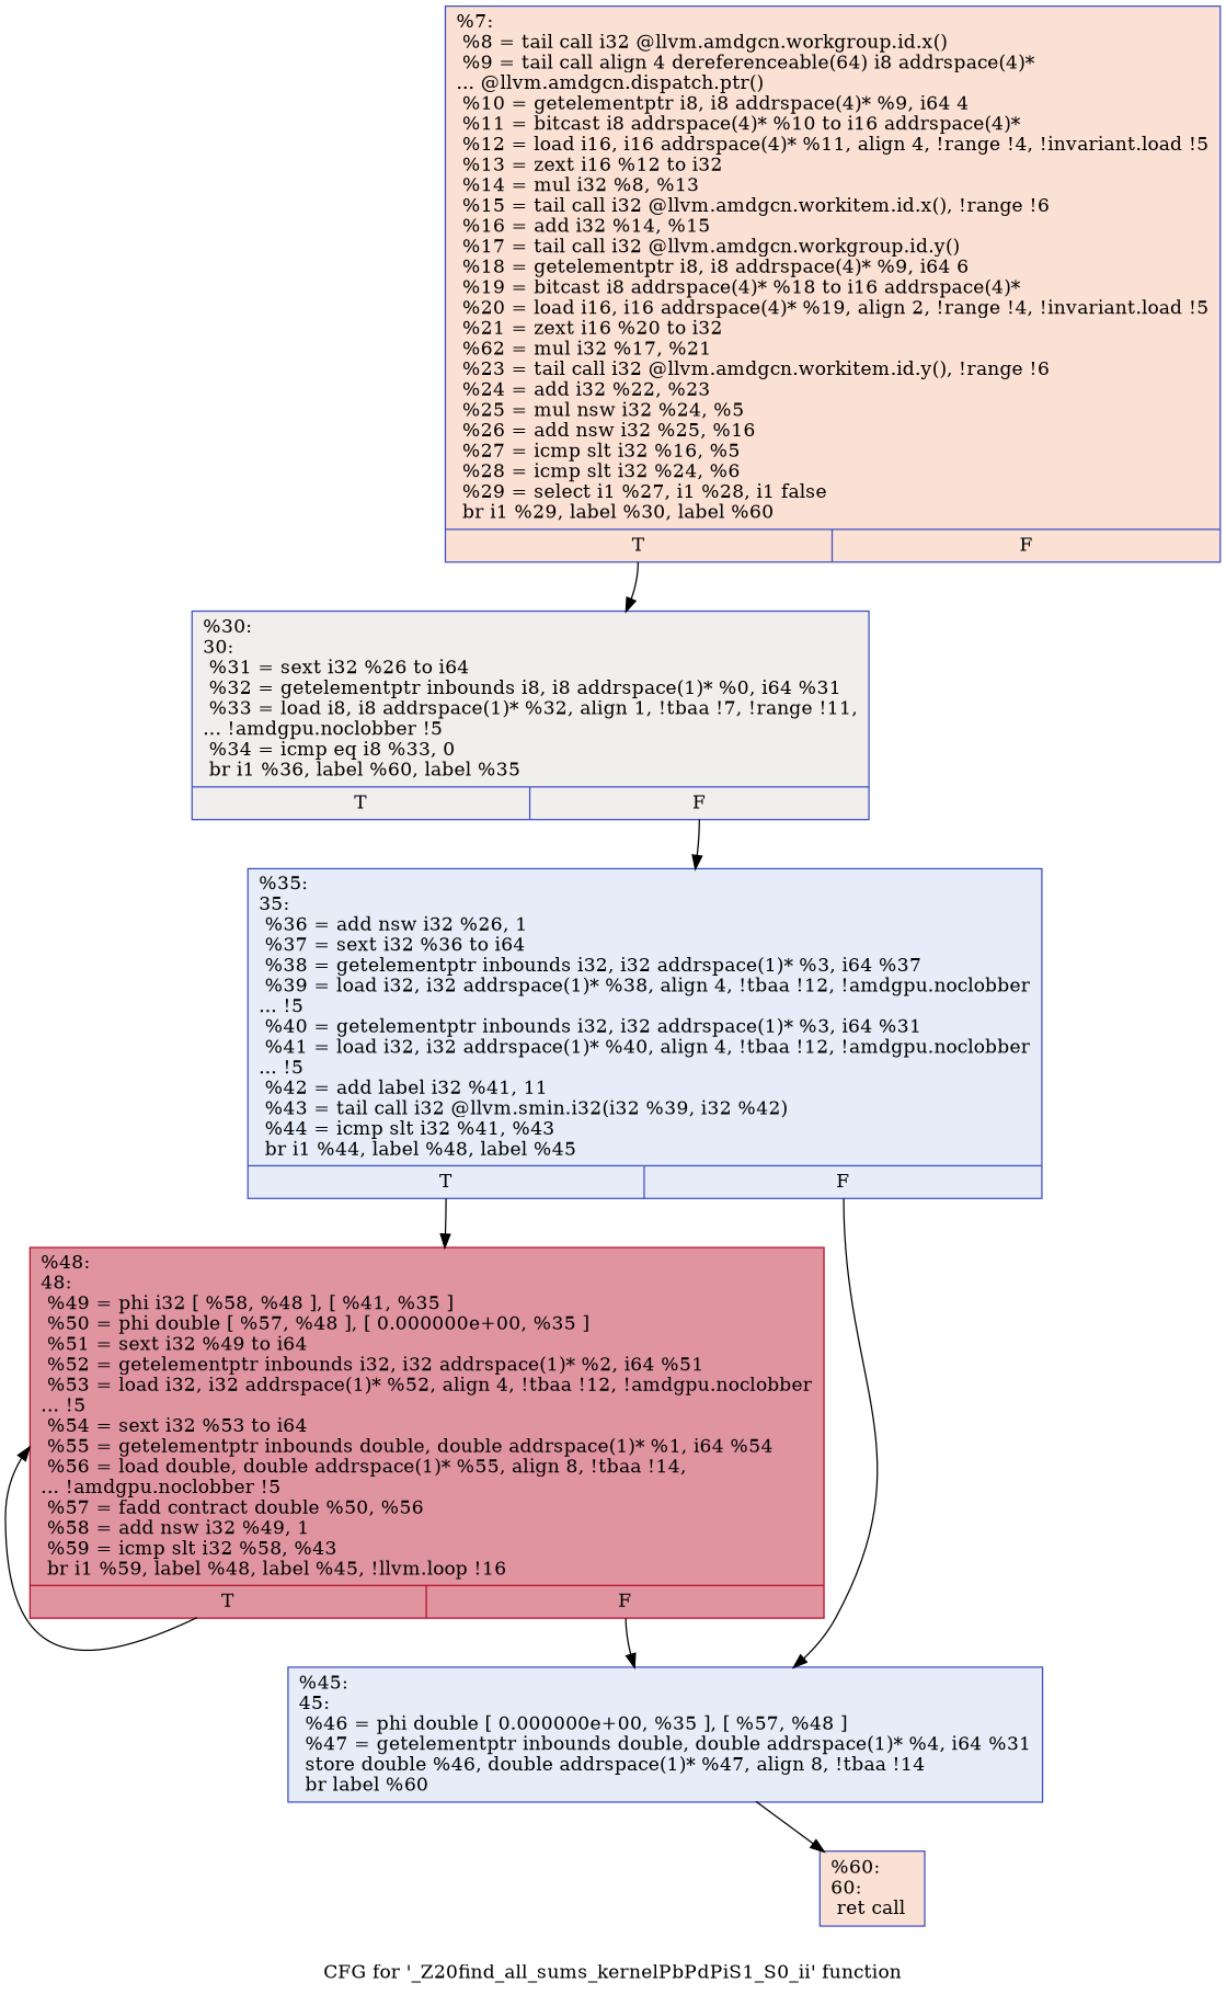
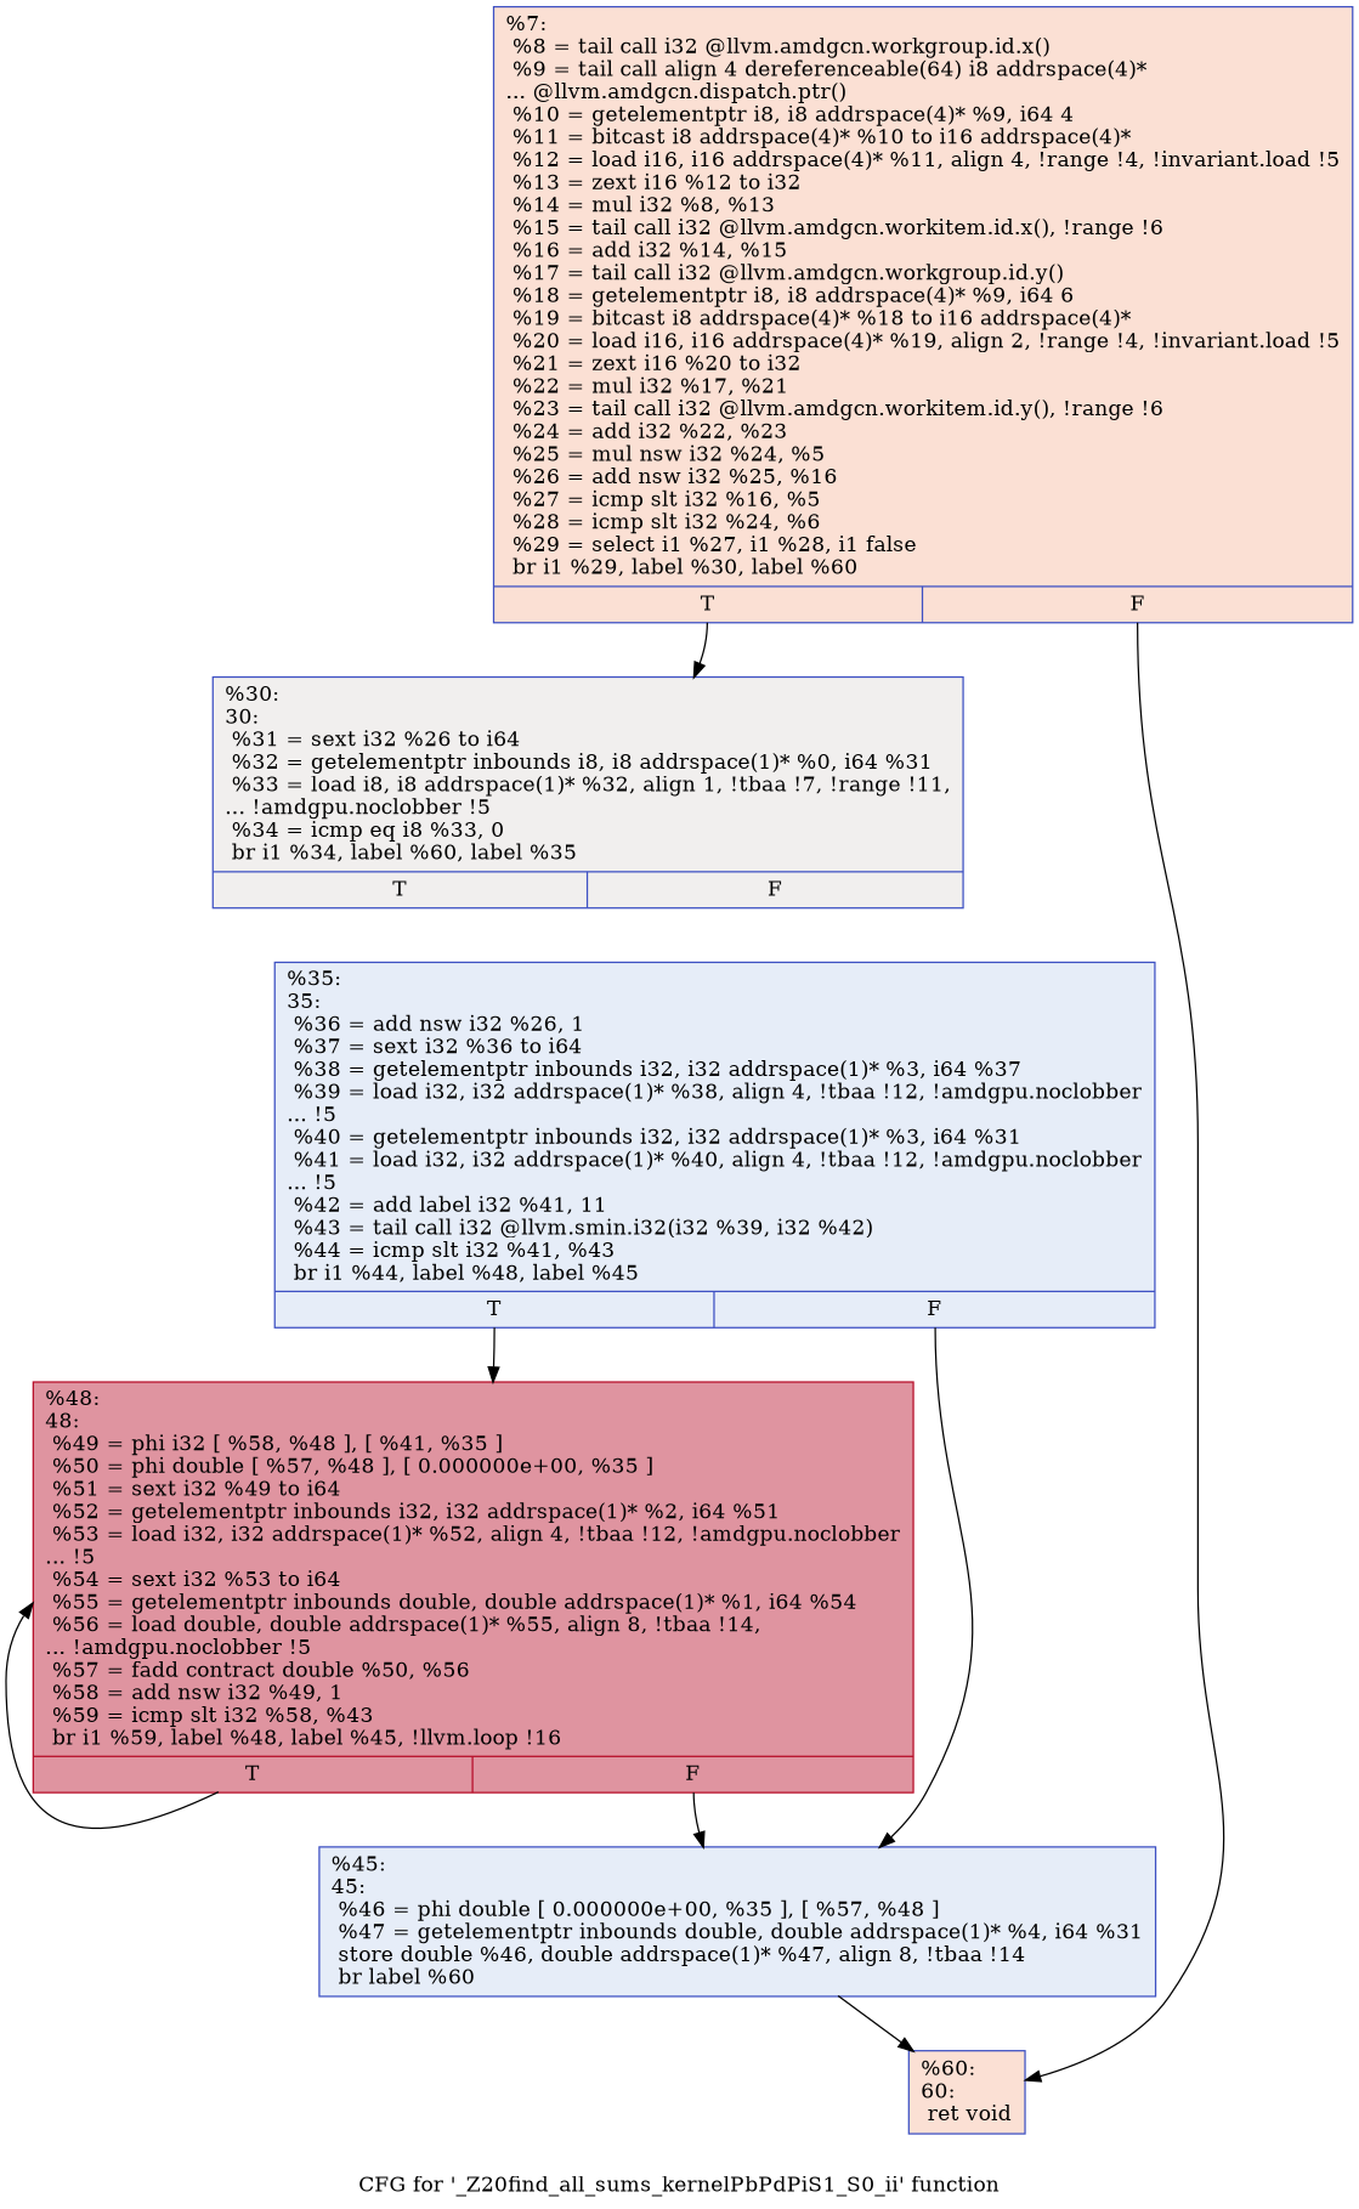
  digraph {
    label="CFG for '_Z20find_all_sums_kernelPbPdPiS1_S0_ii' function"
    node [color="#3d50c3ff" fillcolor="#f7b99e70" shape=record style=filled]
    edge [tailport=s0]
-   n1 [label="{%7:\l  %8 = tail call i32 @llvm.amdgcn.workgroup.id.x()\l  %9 = tail call align 4 dereferenceable(64) i8 addrspace(4)*\l... @llvm.amdgcn.dispatch.ptr()\l  %10 = getelementptr i8, i8 addrspace(4)* %9, i64 4\l  %11 = bitcast i8 addrspace(4)* %10 to i16 addrspace(4)*\l  %12 = load i16, i16 addrspace(4)* %11, align 4, !range !4, !invariant.load !5\l  %13 = zext i16 %12 to i32\l  %14 = mul i32 %8, %13\l  %15 = tail call i32 @llvm.amdgcn.workitem.id.x(), !range !6\l  %16 = add i32 %14, %15\l  %17 = tail call i32 @llvm.amdgcn.workgroup.id.y()\l  %18 = getelementptr i8, i8 addrspace(4)* %9, i64 6\l  %19 = bitcast i8 addrspace(4)* %18 to i16 addrspace(4)*\l  %20 = load i16, i16 addrspace(4)* %19, align 2, !range !4, !invariant.load !5\l  %21 = zext i16 %20 to i32\l  %62 = mul i32 %17, %21\l  %23 = tail call i32 @llvm.amdgcn.workitem.id.y(), !range !6\l  %24 = add i32 %22, %23\l  %25 = mul nsw i32 %24, %5\l  %26 = add nsw i32 %25, %16\l  %27 = icmp slt i32 %16, %5\l  %28 = icmp slt i32 %24, %6\l  %29 = select i1 %27, i1 %28, i1 false\l  br i1 %29, label %30, label %60\l|{<s0>T|<s1>F}}"]
-   n2 [fillcolor="#e0dbd870" label="{%30:\l30:                                               \l  %31 = sext i32 %26 to i64\l  %32 = getelementptr inbounds i8, i8 addrspace(1)* %0, i64 %31\l  %33 = load i8, i8 addrspace(1)* %32, align 1, !tbaa !7, !range !11,\l... !amdgpu.noclobber !5\l  %34 = icmp eq i8 %33, 0\l  br i1 %36, label %60, label %35\l|{<s0>T|<s1>F}}"]
-   n3 [label="{%60:\l60:                                               \l  ret call\l}"]
+   n1 [label="{%7:\l  %8 = tail call i32 @llvm.amdgcn.workgroup.id.x()\l  %9 = tail call align 4 dereferenceable(64) i8 addrspace(4)*\l... @llvm.amdgcn.dispatch.ptr()\l  %10 = getelementptr i8, i8 addrspace(4)* %9, i64 4\l  %11 = bitcast i8 addrspace(4)* %10 to i16 addrspace(4)*\l  %12 = load i16, i16 addrspace(4)* %11, align 4, !range !4, !invariant.load !5\l  %13 = zext i16 %12 to i32\l  %14 = mul i32 %8, %13\l  %15 = tail call i32 @llvm.amdgcn.workitem.id.x(), !range !6\l  %16 = add i32 %14, %15\l  %17 = tail call i32 @llvm.amdgcn.workgroup.id.y()\l  %18 = getelementptr i8, i8 addrspace(4)* %9, i64 6\l  %19 = bitcast i8 addrspace(4)* %18 to i16 addrspace(4)*\l  %20 = load i16, i16 addrspace(4)* %19, align 2, !range !4, !invariant.load !5\l  %21 = zext i16 %20 to i32\l  %22 = mul i32 %17, %21\l  %23 = tail call i32 @llvm.amdgcn.workitem.id.y(), !range !6\l  %24 = add i32 %22, %23\l  %25 = mul nsw i32 %24, %5\l  %26 = add nsw i32 %25, %16\l  %27 = icmp slt i32 %16, %5\l  %28 = icmp slt i32 %24, %6\l  %29 = select i1 %27, i1 %28, i1 false\l  br i1 %29, label %30, label %60\l|{<s0>T|<s1>F}}"]
+   n2 [fillcolor="#e0dbd870" label="{%30:\l30:                                               \l  %31 = sext i32 %26 to i64\l  %32 = getelementptr inbounds i8, i8 addrspace(1)* %0, i64 %31\l  %33 = load i8, i8 addrspace(1)* %32, align 1, !tbaa !7, !range !11,\l... !amdgpu.noclobber !5\l  %34 = icmp eq i8 %33, 0\l  br i1 %34, label %60, label %35\l|{<s0>T|<s1>F}}"]
+   n3 [label="{%60:\l60:                                               \l  ret void\l}"]
    n4 [fillcolor="#c7d7f070" label="{%35:\l35:                                               \l  %36 = add nsw i32 %26, 1\l  %37 = sext i32 %36 to i64\l  %38 = getelementptr inbounds i32, i32 addrspace(1)* %3, i64 %37\l  %39 = load i32, i32 addrspace(1)* %38, align 4, !tbaa !12, !amdgpu.noclobber\l... !5\l  %40 = getelementptr inbounds i32, i32 addrspace(1)* %3, i64 %31\l  %41 = load i32, i32 addrspace(1)* %40, align 4, !tbaa !12, !amdgpu.noclobber\l... !5\l  %42 = add label i32 %41, 11\l  %43 = tail call i32 @llvm.smin.i32(i32 %39, i32 %42)\l  %44 = icmp slt i32 %41, %43\l  br i1 %44, label %48, label %45\l|{<s0>T|<s1>F}}"]
    n5 [color="#b70d28ff" fillcolor="#b70d2870" label="{%48:\l48:                                               \l  %49 = phi i32 [ %58, %48 ], [ %41, %35 ]\l  %50 = phi double [ %57, %48 ], [ 0.000000e+00, %35 ]\l  %51 = sext i32 %49 to i64\l  %52 = getelementptr inbounds i32, i32 addrspace(1)* %2, i64 %51\l  %53 = load i32, i32 addrspace(1)* %52, align 4, !tbaa !12, !amdgpu.noclobber\l... !5\l  %54 = sext i32 %53 to i64\l  %55 = getelementptr inbounds double, double addrspace(1)* %1, i64 %54\l  %56 = load double, double addrspace(1)* %55, align 8, !tbaa !14,\l... !amdgpu.noclobber !5\l  %57 = fadd contract double %50, %56\l  %58 = add nsw i32 %49, 1\l  %59 = icmp slt i32 %58, %43\l  br i1 %59, label %48, label %45, !llvm.loop !16\l|{<s0>T|<s1>F}}"]
    n6 [fillcolor="#c7d7f070" label="{%45:\l45:                                               \l  %46 = phi double [ 0.000000e+00, %35 ], [ %57, %48 ]\l  %47 = getelementptr inbounds double, double addrspace(1)* %4, i64 %31\l  store double %46, double addrspace(1)* %47, align 8, !tbaa !14\l  br label %60\l}"]
    n1 -> n2
-   n2 -> n4 [tailport=s1]
+   n1 -> n3 [tailport=s1]
    n4 -> n5
    n4 -> n6 [tailport=s1]
    n5 -> n5
    n5 -> n6 [tailport=s1]
    n6 -> n3
  }
